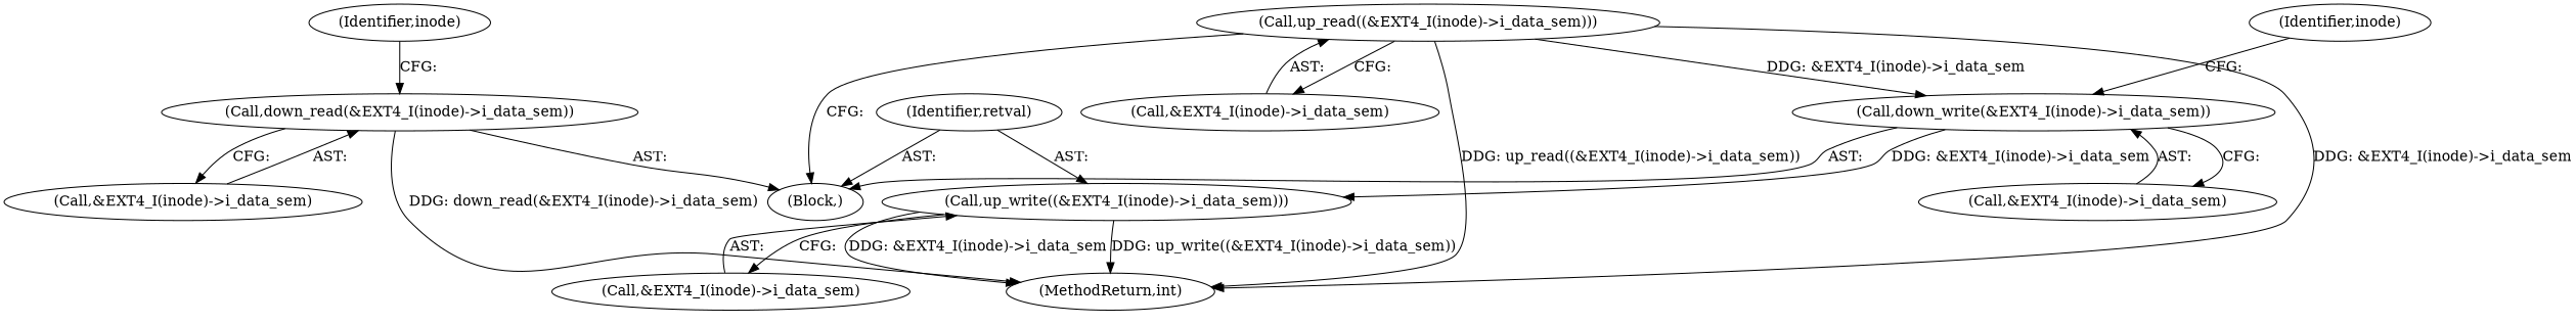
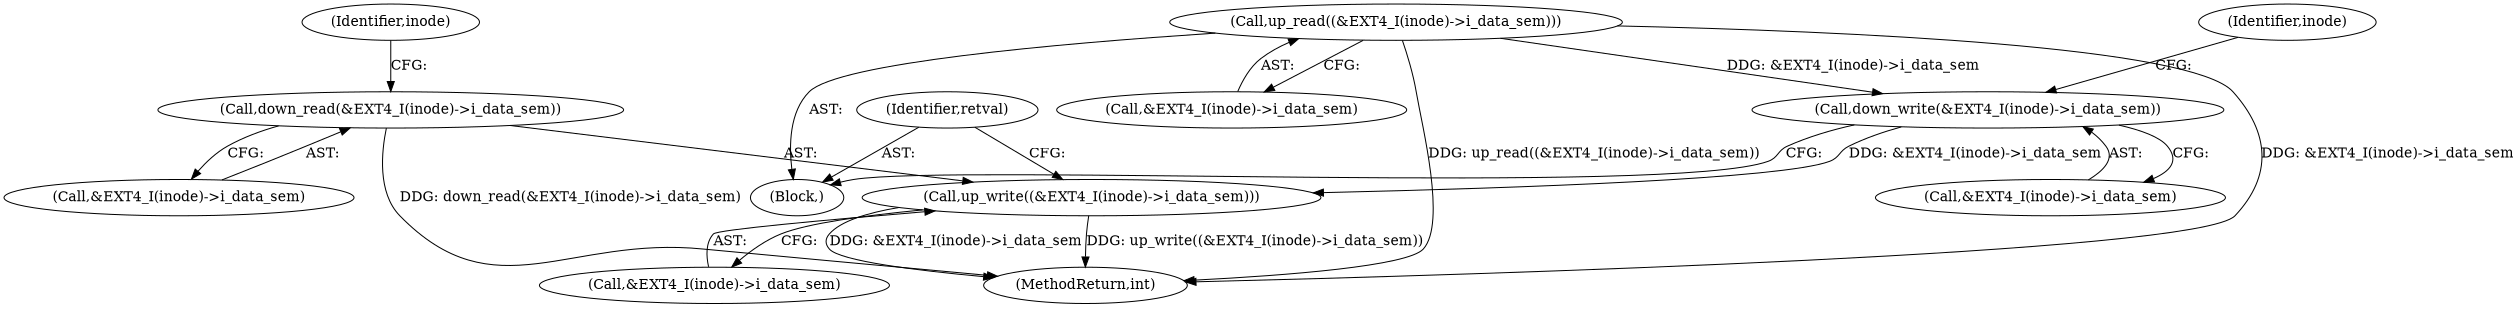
  digraph {
    n1 [label="(Call,up_write((&EXT4_I(inode)->i_data_sem)))"]
    n2 [label="(Call,&EXT4_I(inode)->i_data_sem)"]
    n3 [label="(MethodReturn,int)"]
    n4 [label="(Block,)"]
    n5 [label="(Call,down_write(&EXT4_I(inode)->i_data_sem))"]
    n6 [label="(Call,&EXT4_I(inode)->i_data_sem)"]
    n7 [label="(Call,up_read((&EXT4_I(inode)->i_data_sem)))"]
    n8 [label="(Call,&EXT4_I(inode)->i_data_sem)"]
    n9 [label="(Call,down_read(&EXT4_I(inode)->i_data_sem))"]
    n10 [label="(Call,&EXT4_I(inode)->i_data_sem)"]
    n11 [label="(Identifier,inode)"]
    n12 [label="(Identifier,retval)"]
    n13 [label="(Identifier,inode)"]
    n1 -> n2 [label="CFG: "]
    n1 -> n3 [label="DDG: up_write((&EXT4_I(inode)->i_data_sem))"]
    n1 -> n3 [label="DDG: &EXT4_I(inode)->i_data_sem"]
    n2 -> n1 [label="AST: "]
    n5 -> n1 [label="DDG: &EXT4_I(inode)->i_data_sem"]
-   n5 -> n4 [label="AST: "]
+   n5 -> n4 [label="CFG: "]
    n5 -> n6 [label="CFG: "]
    n6 -> n5 [label="AST: "]
    n7 -> n3 [label="DDG: &EXT4_I(inode)->i_data_sem"]
    n7 -> n3 [label="DDG: up_read((&EXT4_I(inode)->i_data_sem))"]
-   n7 -> n4 [label="CFG: "]
+   n7 -> n4 [label="AST: "]
    n7 -> n5 [label="DDG: &EXT4_I(inode)->i_data_sem"]
    n7 -> n8 [label="CFG: "]
    n8 -> n7 [label="AST: "]
    n9 -> n3 [label="DDG: down_read(&EXT4_I(inode)->i_data_sem)"]
-   n9 -> n4 [label="AST: "]
+   n9 -> n1 [label="AST: "]
    n9 -> n10 [label="CFG: "]
    n10 -> n9 [label="AST: "]
    n11 -> n5 [label="CFG: "]
-   n12 -> n1 [label="AST: "]
+   n12 -> n1 [label="CFG: "]
    n12 -> n4 [label="AST: "]
    n13 -> n9 [label="CFG: "]
  }
